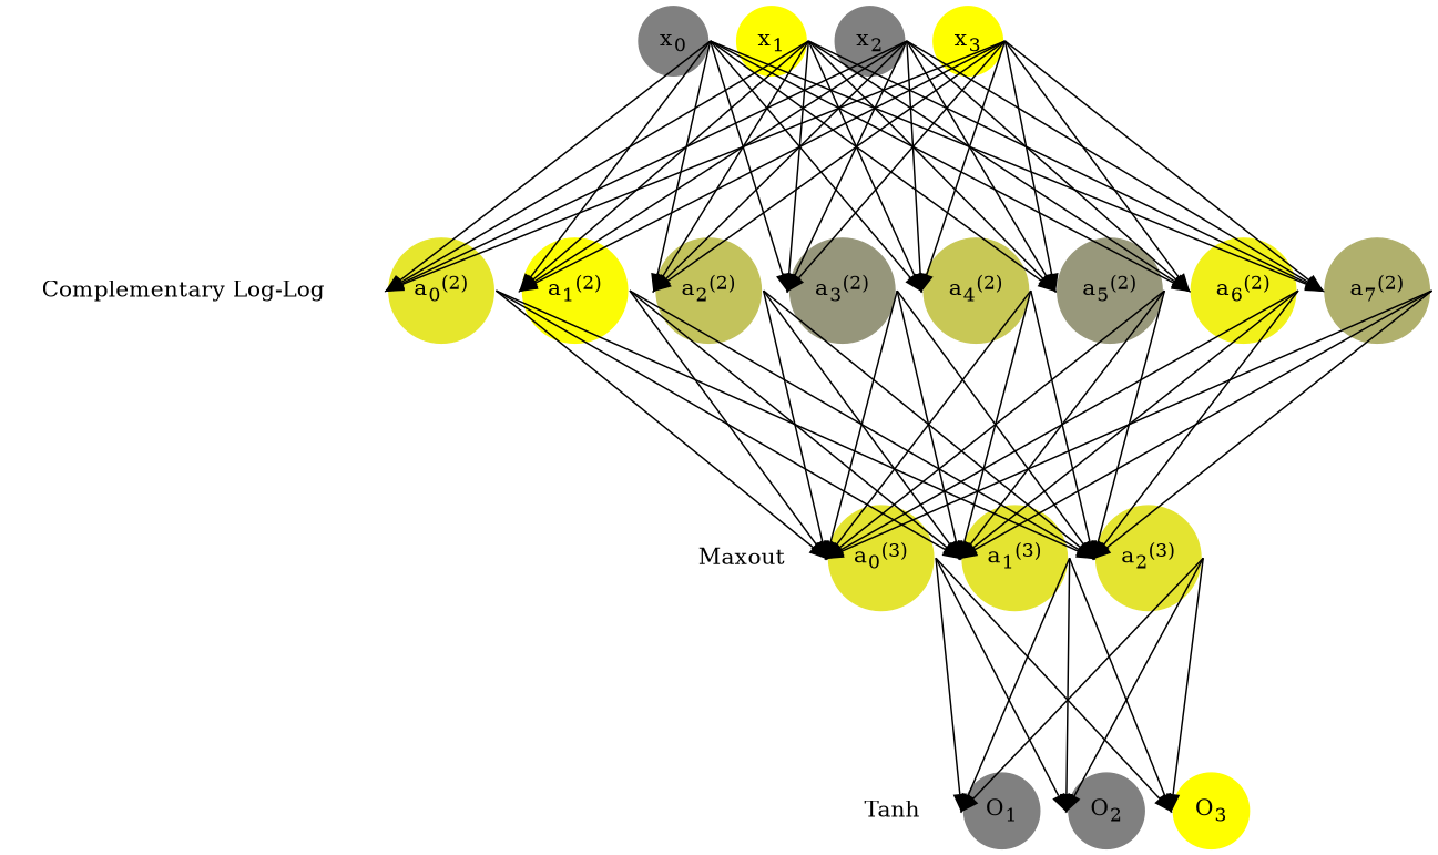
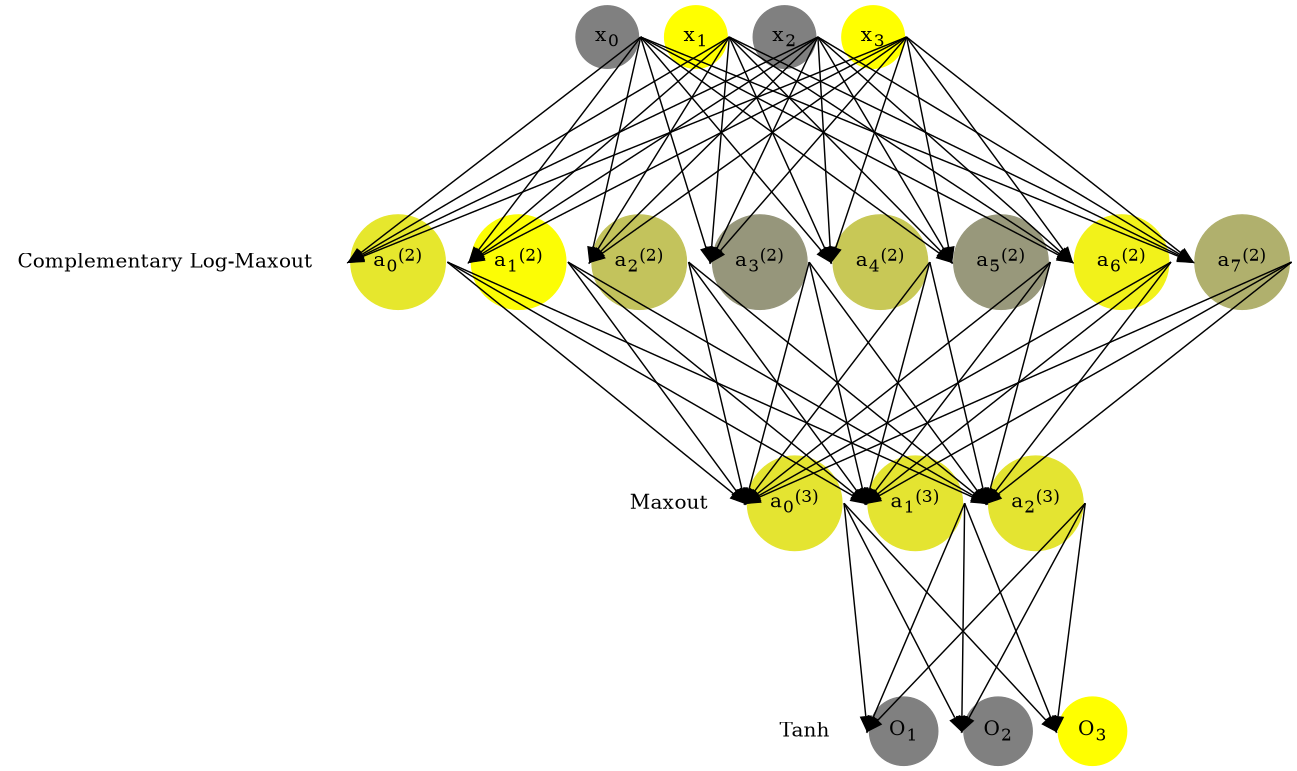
  digraph {
    rankdir=TB
    ranksep=1.4
    splines=false
    node [color="0.1667, 0.0, 0.5" fillcolor="0.1667, 0.0, 0.5" shape=circle style=filled]
    edge [headport=w style=solid tailport=e]
    n1 [label=<x<sub>0</sub>>]
    n2 [color="0.1667, 1.0, 1.0" fillcolor="0.1667, 1.0, 1.0" label=<x<sub>1</sub>>]
    n3 [label=<x<sub>2</sub>>]
    n4 [color="0.1667, 1.0, 1.0" fillcolor="0.1667, 1.0, 1.0" label=<x<sub>3</sub>>]
    n5 [color="0.1667, 0.804942, 0.902471" fillcolor="0.1667, 0.804942, 0.902471" label=<a<sub>0</sub><sup>(2)</sup>>]
    n6 [color="0.1667, 0.976956, 0.988478" fillcolor="0.1667, 0.976956, 0.988478" label=<a<sub>1</sub><sup>(2)</sup>>]
    n7 [color="0.1667, 0.530248, 0.765124" fillcolor="0.1667, 0.530248, 0.765124" label=<a<sub>2</sub><sup>(2)</sup>>]
    n8 [color="0.1667, 0.178227, 0.589113" fillcolor="0.1667, 0.178227, 0.589113" label=<a<sub>3</sub><sup>(2)</sup>>]
    n9 [color="0.1667, 0.567585, 0.783792" fillcolor="0.1667, 0.567585, 0.783792" label=<a<sub>4</sub><sup>(2)</sup>>]
    n10 [color="0.1667, 0.193848, 0.596924" fillcolor="0.1667, 0.193848, 0.596924" label=<a<sub>5</sub><sup>(2)</sup>>]
    n11 [color="0.1667, 0.891955, 0.945977" fillcolor="0.1667, 0.891955, 0.945977" label=<a<sub>6</sub><sup>(2)</sup>>]
    n12 [color="0.1667, 0.376179, 0.688089" fillcolor="0.1667, 0.376179, 0.688089" label=<a<sub>7</sub><sup>(2)</sup>>]
    n13 [color="0.1667, 0.784528, 0.892264" fillcolor="0.1667, 0.784528, 0.892264" label=<a<sub>0</sub><sup>(3)</sup>>]
    n14 [color="0.1667, 0.784528, 0.892264" fillcolor="0.1667, 0.784528, 0.892264" label=<a<sub>1</sub><sup>(3)</sup>>]
    n15 [color="0.1667, 0.784528, 0.892264" fillcolor="0.1667, 0.784528, 0.892264" label=<a<sub>2</sub><sup>(3)</sup>>]
    n16 [label=<O<sub>1</sub>>]
    n17 [label=<O<sub>2</sub>>]
    n18 [color="0.1667, 1.0, 1.0" fillcolor="0.1667, 1.0, 1.0" label=<O<sub>3</sub>>]
-   n19 [label="Complementary Log-Log" shape=plaintext color="" fillcolor="" style=""]
+   n19 [label="Complementary Log-Maxout" shape=plaintext color="" fillcolor="" style=""]
    n20 [label=Maxout shape=plaintext color="" fillcolor="" style=""]
    n21 [label=Tanh shape=plaintext color="" fillcolor="" style=""]
    subgraph sub_1 {
      n1
    }
    subgraph sub_2 {
      n2
    }
    subgraph sub_3 {
      n3
    }
    subgraph sub_4 {
      n4
    }
    subgraph sub_5 {
      n5
    }
    subgraph sub_6 {
      n6
    }
    subgraph sub_7 {
      n7
    }
    subgraph sub_8 {
      n8
    }
    subgraph sub_9 {
      n9
    }
    subgraph sub_10 {
      n10
    }
    subgraph sub_11 {
      n11
    }
    subgraph sub_12 {
      n12
    }
    subgraph sub_13 {
      n13
    }
    subgraph sub_14 {
      n14
    }
    subgraph sub_15 {
      n15
    }
    subgraph sub_16 {
      n16
    }
    subgraph sub_17 {
      n17
    }
    subgraph sub_18 {
      n18
    }
    subgraph sub_19 {
      rank=same
      n1
      n2
      n3
      n4
    }
    subgraph sub_20 {
      rank=same
      n5
      n6
      n7
      n8
      n9
      n10
      n11
      n12
    }
    subgraph sub_21 {
      rank=same
      n13
      n14
      n15
    }
    subgraph sub_22 {
      rank=same
      n16
      n17
      n18
    }
    subgraph sub_23 {
      rank=same
      n5
      n19
    }
    subgraph sub_24 {
      rank=same
      n13
      n20
    }
    subgraph sub_25 {
      rank=same
      n16
      n21
    }
    n1 -> n2 [style=invis]
    n1 -> n5
    n1 -> n6
    n1 -> n7
    n1 -> n8
    n1 -> n9
    n1 -> n10
    n1 -> n11
    n1 -> n12
    n2 -> n3 [style=invis]
    n2 -> n5
    n2 -> n6
    n2 -> n7
    n2 -> n8
    n2 -> n9
    n2 -> n10
    n2 -> n11
    n2 -> n12
    n3 -> n4 [style=invis]
    n3 -> n5
    n3 -> n6
    n3 -> n7
    n3 -> n8
    n3 -> n9
    n3 -> n10
    n3 -> n11
    n3 -> n12
    n4 -> n5
    n4 -> n6
    n4 -> n7
    n4 -> n8
    n4 -> n9
    n4 -> n10
    n4 -> n11
    n4 -> n12
    n5 -> n6 [style=invis]
    n5 -> n13
    n5 -> n14
    n5 -> n15
    n6 -> n7 [style=invis]
    n6 -> n13
    n6 -> n14
    n6 -> n15
    n7 -> n8 [style=invis]
    n7 -> n13
    n7 -> n14
    n7 -> n15
    n8 -> n9 [style=invis]
    n8 -> n13
    n8 -> n14
    n8 -> n15
    n9 -> n10 [style=invis]
    n9 -> n13
    n9 -> n14
    n9 -> n15
    n10 -> n11 [style=invis]
    n10 -> n13
    n10 -> n14
    n10 -> n15
    n11 -> n12 [style=invis]
    n11 -> n13
    n11 -> n14
    n11 -> n15
    n12 -> n13
    n12 -> n14
    n12 -> n15
    n13 -> n14 [style=invis]
    n13 -> n16
    n13 -> n17
    n13 -> n18
    n14 -> n15 [style=invis]
    n14 -> n16
    n14 -> n17
    n14 -> n18
    n15 -> n16
    n15 -> n17
    n15 -> n18
    n16 -> n17 [style=invis]
    n17 -> n18 [style=invis]
    n19 -> n5 [style=invis]
    n20 -> n13 [style=invis]
    n21 -> n16 [style=invis]
  }
